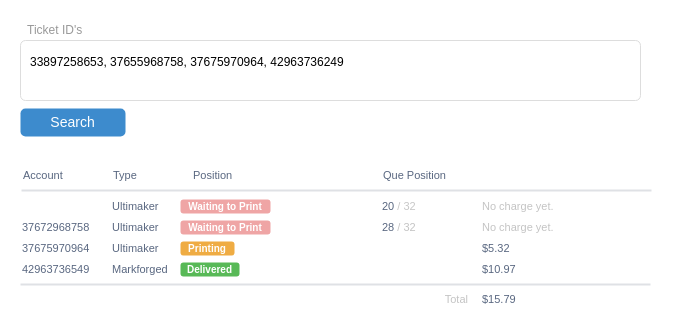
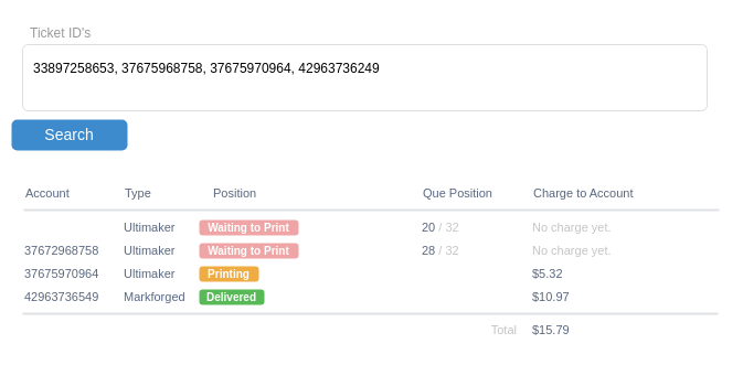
  <mxCell id="0" style=";html=1;" />
  <mxCell id="1" style=";html=1;" parent="0" />
  <mxCell id="2" value="Ticket ID's" style="html=1;shadow=0;dashed=0;shape=mxgraph.bootstrap.rect;strokeColor=none;fillColor=none;fontColor=#999999;align=left;spacingLeft=5;whiteSpace=wrap;rounded=0;" parent="1" vertex="1"><mxGeometry x="20" y="20" width="200" height="20" as="geometry" /></mxCell>
- <mxCell id="3" value="&lt;div&gt;33897258653,&amp;nbsp;&lt;span&gt;37655968758,&amp;nbsp;&lt;/span&gt;&lt;span&gt;37675970964,&amp;nbsp;&lt;/span&gt;&lt;span&gt;42963736249&lt;/span&gt;&lt;/div&gt;" style="html=1;shadow=0;dashed=0;shape=mxgraph.bootstrap.rrect;rSize=5;fontSize=12;strokeColor=#dddddd;align=left;spacing=10;verticalAlign=top;whiteSpace=wrap;rounded=0;" parent="1" vertex="1"><mxGeometry x="20" y="40" width="620" height="60" as="geometry" /></mxCell>
- <mxCell id="4" value="Search" style="html=1;shadow=0;dashed=0;shape=mxgraph.bootstrap.rrect;align=center;rSize=5;strokeColor=none;fillColor=#3D8BCD;fontColor=#ffffff;fontSize=14;whiteSpace=wrap;rounded=0;" parent="1" vertex="1"><mxGeometry x="20" y="108" width="105" height="28" as="geometry" /></mxCell>
+ <mxCell id="3" value="&lt;div&gt;33897258653,&amp;nbsp;&lt;span&gt;37675968758,&amp;nbsp;&lt;/span&gt;&lt;span&gt;37675970964,&amp;nbsp;&lt;/span&gt;&lt;span&gt;42963736249&lt;/span&gt;&lt;/div&gt;" style="html=1;shadow=0;dashed=0;shape=mxgraph.bootstrap.rrect;rSize=5;fontSize=12;strokeColor=#dddddd;align=left;spacing=10;verticalAlign=top;whiteSpace=wrap;rounded=0;" parent="1" vertex="1"><mxGeometry x="20" y="40" width="620" height="60" as="geometry" /></mxCell>
+ <mxCell id="4" value="Search" style="html=1;shadow=0;dashed=0;shape=mxgraph.bootstrap.rrect;align=center;rSize=5;strokeColor=none;fillColor=#3D8BCD;fontColor=#ffffff;fontSize=14;whiteSpace=wrap;rounded=0;" parent="1" vertex="1"><mxGeometry x="10" y="108" width="105" height="28" as="geometry" /></mxCell>
  <mxCell id="5" value="" style="group" vertex="1" connectable="0" parent="1"><mxGeometry x="20" y="165" width="631" height="144" as="geometry" /></mxCell>
  <mxCell id="6" value="Account" style="html=1;fillColor=none;strokeColor=none;fontSize=11;align=left;fontColor=#596780;whiteSpace=wrap" vertex="1" parent="5"><mxGeometry x="1" width="90" height="20" as="geometry" /></mxCell>
  <mxCell id="7" value="Position" style="html=1;fillColor=none;strokeColor=none;fontSize=11;align=left;fontColor=#596780;whiteSpace=wrap" vertex="1" parent="5"><mxGeometry x="171" width="90" height="20" as="geometry" /></mxCell>
  <mxCell id="8" value="Que Position" style="html=1;fillColor=none;strokeColor=none;fontSize=11;align=left;fontColor=#596780;whiteSpace=wrap" vertex="1" parent="5"><mxGeometry x="361" width="70" height="20" as="geometry" /></mxCell>
+ <mxCell id="9" value="Charge to Account" style="html=1;fillColor=none;strokeColor=none;fontSize=11;align=left;fontColor=#596780;whiteSpace=wrap" vertex="1" parent="5"><mxGeometry x="461" width="120" height="20" as="geometry" /></mxCell>
  <mxCell id="10" value="" style="shape=line;strokeWidth=2;html=1;strokeColor=#DFE1E5;resizeWidth=1" vertex="1" parent="5"><mxGeometry x="1" y="20" width="630" height="10" as="geometry" /></mxCell>
  <mxCell id="11" value="" style="shape=line;strokeWidth=2;html=1;strokeColor=#DFE1E5;resizeWidth=1" vertex="1" parent="5"><mxGeometry y="114" width="630" height="10" as="geometry" /></mxCell>
  <mxCell id="12" value="Type" style="html=1;fillColor=none;strokeColor=none;fontSize=11;align=left;fontColor=#596780;whiteSpace=wrap" vertex="1" parent="5"><mxGeometry x="91" width="80" height="20" as="geometry" /></mxCell>
  <mxCell id="13" value="" style="group" vertex="1" connectable="0" parent="5"><mxGeometry y="52" width="630" height="20" as="geometry" /></mxCell>
  <mxCell id="14" value="Waiting to Print" style="html=1;fillColor=none;strokeColor=none;fontSize=11;align=left;fontColor=#596780;whiteSpace=wrap" vertex="1" parent="13"><mxGeometry x="160" width="180" height="20" as="geometry" /></mxCell>
  <mxCell id="15" value="&lt;span style=&quot;color: rgb(196 , 196 , 196)&quot;&gt;No charge yet.&lt;/span&gt;" style="html=1;fillColor=none;strokeColor=none;fontSize=11;align=left;fontColor=#596780;whiteSpace=wrap" vertex="1" parent="13"><mxGeometry x="460" width="100" height="20" as="geometry" /></mxCell>
  <mxCell id="16" value="&lt;div&gt;37672968758&lt;br&gt;&lt;/div&gt;" style="text;html=1;align=left;verticalAlign=middle;resizable=0;points=[];autosize=1;fontSize=11;fontColor=#596780;" vertex="1" parent="13"><mxGeometry width="80" height="20" as="geometry" /></mxCell>
  <mxCell id="17" value="&lt;div style=&quot;font-size: 11px;&quot;&gt;&lt;span style=&quot;font-size: 11px;&quot;&gt;&lt;font style=&quot;font-size: 11px;&quot;&gt;Ultimaker&lt;/font&gt;&lt;/span&gt;&lt;/div&gt;" style="text;html=1;align=left;verticalAlign=middle;resizable=0;points=[];autosize=1;fontSize=11;fontColor=#596780;" vertex="1" parent="13"><mxGeometry x="90" width="60" height="20" as="geometry" /></mxCell>
  <mxCell id="18" value="28&lt;font color=&quot;#c4c4c4&quot;&gt; / 32&lt;/font&gt;" style="html=1;fillColor=none;strokeColor=none;fontSize=11;align=left;fontColor=#596780;whiteSpace=wrap" vertex="1" parent="13"><mxGeometry x="360" width="80" height="20" as="geometry" /></mxCell>
  <mxCell id="19" value="Waiting to Print" style="html=1;shadow=0;dashed=0;shape=mxgraph.bootstrap.rrect;align=center;rSize=3;strokeColor=none;fontColor=#ffffff;fontStyle=1;fontSize=10;whiteSpace=wrap;rounded=0;fillColor=#EFA5A5;" vertex="1" parent="13"><mxGeometry x="160" y="3" width="90" height="14" as="geometry" /></mxCell>
  <mxCell id="20" value="" style="group" vertex="1" connectable="0" parent="5"><mxGeometry y="31" width="630" height="20" as="geometry" /></mxCell>
  <mxCell id="21" value="Waiting to Print" style="html=1;fillColor=none;strokeColor=none;fontSize=11;align=left;fontColor=#596780;whiteSpace=wrap" vertex="1" parent="20"><mxGeometry x="160" width="180" height="20" as="geometry" /></mxCell>
  <mxCell id="22" value="&lt;font color=&quot;#c4c4c4&quot;&gt;No charge yet.&lt;/font&gt;" style="html=1;fillColor=none;strokeColor=none;fontSize=11;align=left;fontColor=#596780;whiteSpace=wrap" vertex="1" parent="20"><mxGeometry x="460" width="100" height="20" as="geometry" /></mxCell>
  <mxCell id="23" value="&lt;div style=&quot;font-size: 11px;&quot;&gt;&lt;span style=&quot;font-size: 11px;&quot;&gt;&lt;font style=&quot;font-size: 11px;&quot;&gt;Ultimaker&lt;/font&gt;&lt;/span&gt;&lt;/div&gt;" style="text;html=1;align=left;verticalAlign=middle;resizable=0;points=[];autosize=1;fontSize=11;fontColor=#596780;" vertex="1" parent="20"><mxGeometry x="90" width="60" height="20" as="geometry" /></mxCell>
  <mxCell id="24" value="20 &lt;font color=&quot;#c7c7c7&quot;&gt;/ 32&lt;/font&gt;" style="html=1;fillColor=none;strokeColor=none;fontSize=11;align=left;fontColor=#596780;whiteSpace=wrap" vertex="1" parent="20"><mxGeometry x="360" width="80" height="20" as="geometry" /></mxCell>
  <mxCell id="25" value="Waiting to Print" style="html=1;shadow=0;dashed=0;shape=mxgraph.bootstrap.rrect;align=center;rSize=3;strokeColor=none;fontColor=#ffffff;fontStyle=1;fontSize=10;whiteSpace=wrap;rounded=0;fillColor=#EFA5A5;" vertex="1" parent="20"><mxGeometry x="160" y="3" width="90" height="14" as="geometry" /></mxCell>
  <mxCell id="26" value="" style="group" vertex="1" connectable="0" parent="5"><mxGeometry y="73" width="630" height="20" as="geometry" /></mxCell>
  <mxCell id="27" value="Printing" style="html=1;fillColor=none;strokeColor=none;fontSize=11;align=left;fontColor=#596780;whiteSpace=wrap" vertex="1" parent="26"><mxGeometry x="160" width="180" height="20" as="geometry" /></mxCell>
  <mxCell id="28" value="$5.32" style="html=1;fillColor=none;strokeColor=none;fontSize=11;align=left;fontColor=#596780;whiteSpace=wrap" vertex="1" parent="26"><mxGeometry x="460" width="100" height="20" as="geometry" /></mxCell>
  <mxCell id="29" value="&lt;div&gt;37675970964&lt;br&gt;&lt;/div&gt;" style="text;html=1;align=left;verticalAlign=middle;resizable=0;points=[];autosize=1;fontSize=11;fontColor=#596780;" vertex="1" parent="26"><mxGeometry width="80" height="20" as="geometry" /></mxCell>
  <mxCell id="30" value="&lt;div style=&quot;font-size: 11px;&quot;&gt;&lt;span style=&quot;font-size: 11px;&quot;&gt;&lt;font style=&quot;font-size: 11px;&quot;&gt;Ultimaker&lt;/font&gt;&lt;/span&gt;&lt;/div&gt;" style="text;html=1;align=left;verticalAlign=middle;resizable=0;points=[];autosize=1;fontSize=11;fontColor=#596780;" vertex="1" parent="26"><mxGeometry x="90" width="60" height="20" as="geometry" /></mxCell>
  <mxCell id="31" value="Printing" style="html=1;shadow=0;dashed=0;shape=mxgraph.bootstrap.rrect;align=center;rSize=3;strokeColor=none;fillColor=#EFAC43;fontColor=#ffffff;fontStyle=1;fontSize=10;whiteSpace=wrap;rounded=0;" parent="26" vertex="1"><mxGeometry x="160" y="3" width="54" height="14" as="geometry" /></mxCell>
  <mxCell id="32" value="" style="group" vertex="1" connectable="0" parent="5"><mxGeometry y="94" width="630" height="20" as="geometry" /></mxCell>
  <mxCell id="33" value="Delivered" style="html=1;fillColor=none;strokeColor=none;fontSize=11;align=left;fontColor=#596780;whiteSpace=wrap" vertex="1" parent="32"><mxGeometry x="160" width="180" height="20" as="geometry" /></mxCell>
  <mxCell id="34" value="$10.97" style="html=1;fillColor=none;strokeColor=none;fontSize=11;align=left;fontColor=#596780;whiteSpace=wrap" vertex="1" parent="32"><mxGeometry x="460" width="100" height="20" as="geometry" /></mxCell>
  <mxCell id="35" value="&lt;div&gt;42963736549&lt;br&gt;&lt;/div&gt;" style="text;html=1;align=left;verticalAlign=middle;resizable=0;points=[];autosize=1;fontSize=11;fontColor=#596780;" vertex="1" parent="32"><mxGeometry width="80" height="20" as="geometry" /></mxCell>
  <mxCell id="36" value="&lt;div style=&quot;font-size: 11px&quot;&gt;&lt;span style=&quot;font-size: 11px&quot;&gt;&lt;font style=&quot;font-size: 11px&quot;&gt;Markforged&lt;/font&gt;&lt;/span&gt;&lt;/div&gt;" style="text;html=1;align=left;verticalAlign=middle;resizable=0;points=[];autosize=1;fontSize=11;fontColor=#596780;" vertex="1" parent="32"><mxGeometry x="90" width="70" height="20" as="geometry" /></mxCell>
  <mxCell id="37" value="Delivered" style="html=1;shadow=0;dashed=0;shape=mxgraph.bootstrap.rrect;align=center;rSize=3;strokeColor=none;fillColor=#58B957;fontColor=#ffffff;fontStyle=1;fontSize=10;whiteSpace=wrap;rounded=0;" parent="32" vertex="1"><mxGeometry x="160" y="3" width="59" height="14" as="geometry" /></mxCell>
  <mxCell id="38" value="$15.79" style="html=1;fillColor=none;strokeColor=none;fontSize=11;align=left;fontColor=#596780;whiteSpace=wrap" vertex="1" parent="5"><mxGeometry x="460" y="124" width="100" height="20" as="geometry" /></mxCell>
  <mxCell id="39" value="&lt;span style=&quot;color: rgb(196 , 196 , 196)&quot;&gt;Total&lt;/span&gt;" style="html=1;fillColor=none;strokeColor=none;fontSize=11;align=right;fontColor=#596780;whiteSpace=wrap" vertex="1" parent="5"><mxGeometry x="350" y="124" width="100" height="20" as="geometry" /></mxCell>
